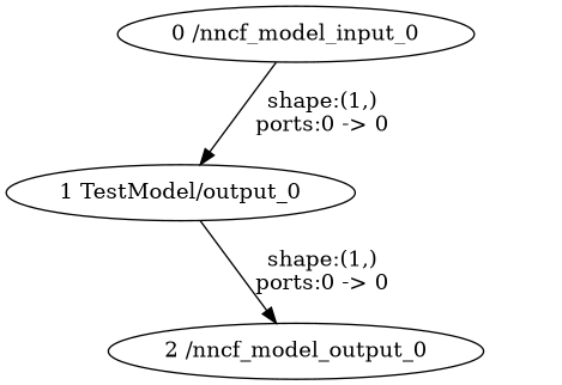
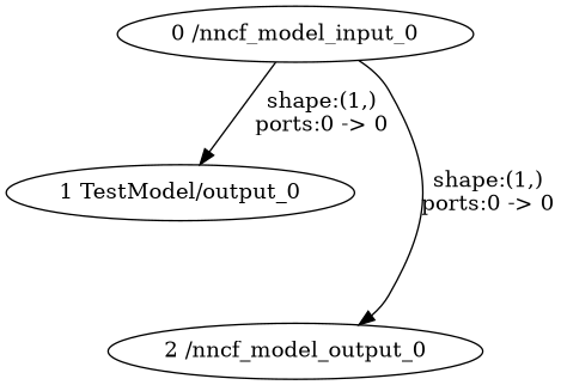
  strict digraph {
    edge [style=solid]
    "0 /nncf_model_input_0" [type=nncf_model_input]
    n2 [label="1 TestModel/output_0" type=transpose]
    "2 /nncf_model_output_0" [type=nncf_model_output]
    "0 /nncf_model_input_0" -> n2 [label="shape:(1,)\nports:0 -> 0"]
-   n2 -> "2 /nncf_model_output_0" [label="shape:(1,)\nports:0 -> 0"]
+   "0 /nncf_model_input_0" -> "2 /nncf_model_output_0" [label="shape:(1,)\nports:0 -> 0"]
  }
